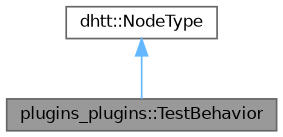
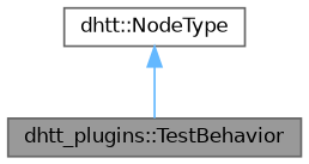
  digraph {
    node [color=gray40 fontname=Helvetica fontsize=10 shape=box style=filled]
-   n1 [fillcolor=grey60 fontcolor=black height=0.2 label="plugins_plugins::TestBehavior" width=0.4]
+   n1 [fillcolor=grey60 fontcolor=black height=0.2 label="dhtt_plugins::TestBehavior" width=0.4]
    n2 [fillcolor=white height=0.2 label="dhtt::NodeType" width=0.4]
    n2 -> n1 [color=steelblue1 dir=back fontname=Helvetica fontsize=10 labelfontname=Helvetica labelfontsize=10 style=solid]
  }
